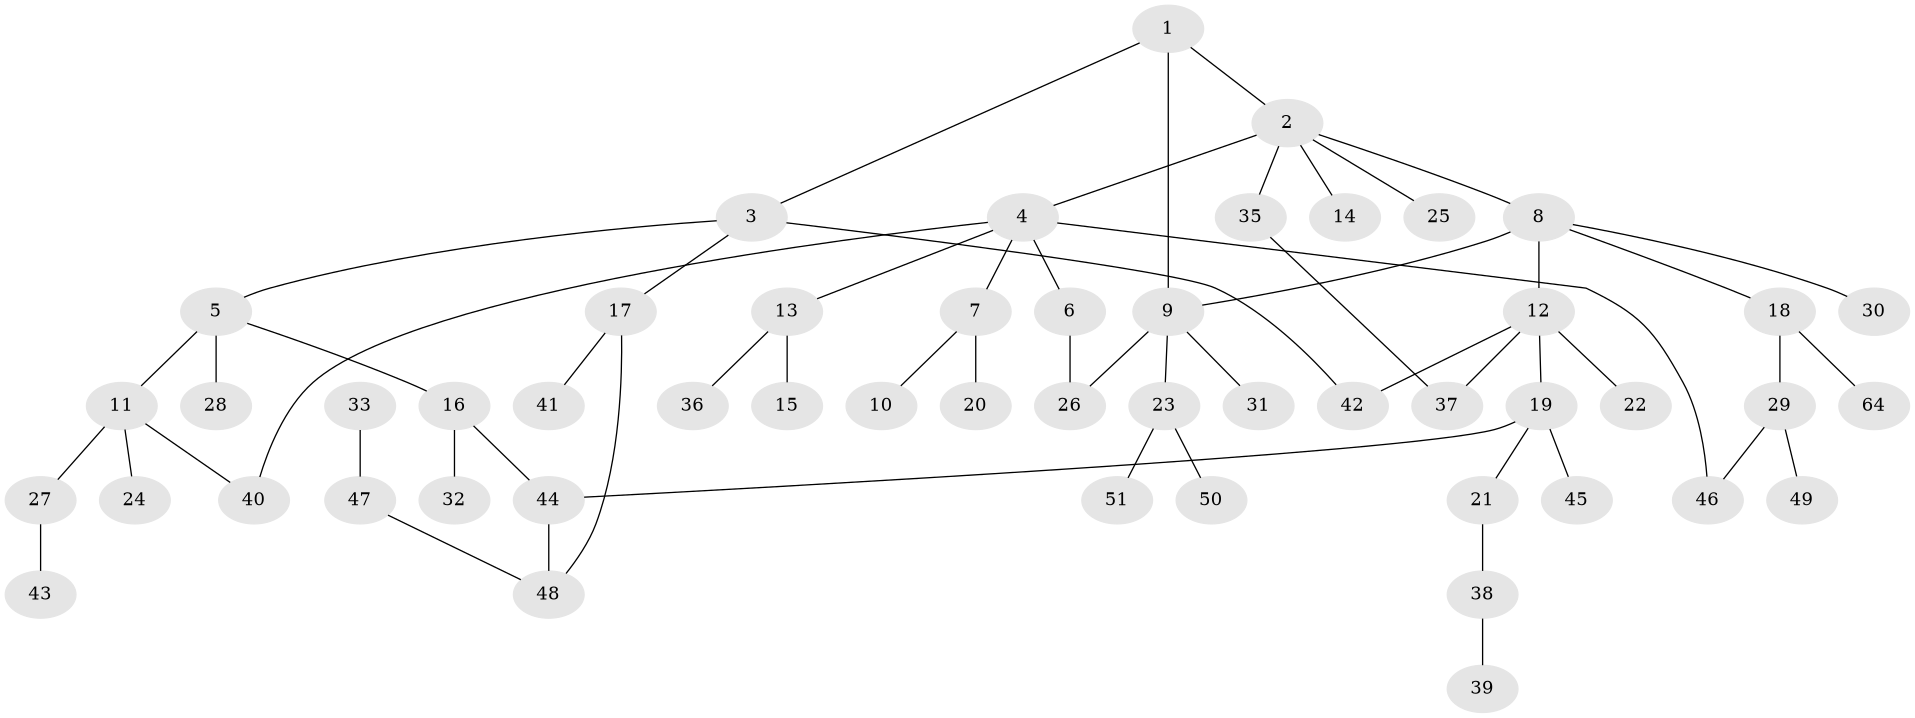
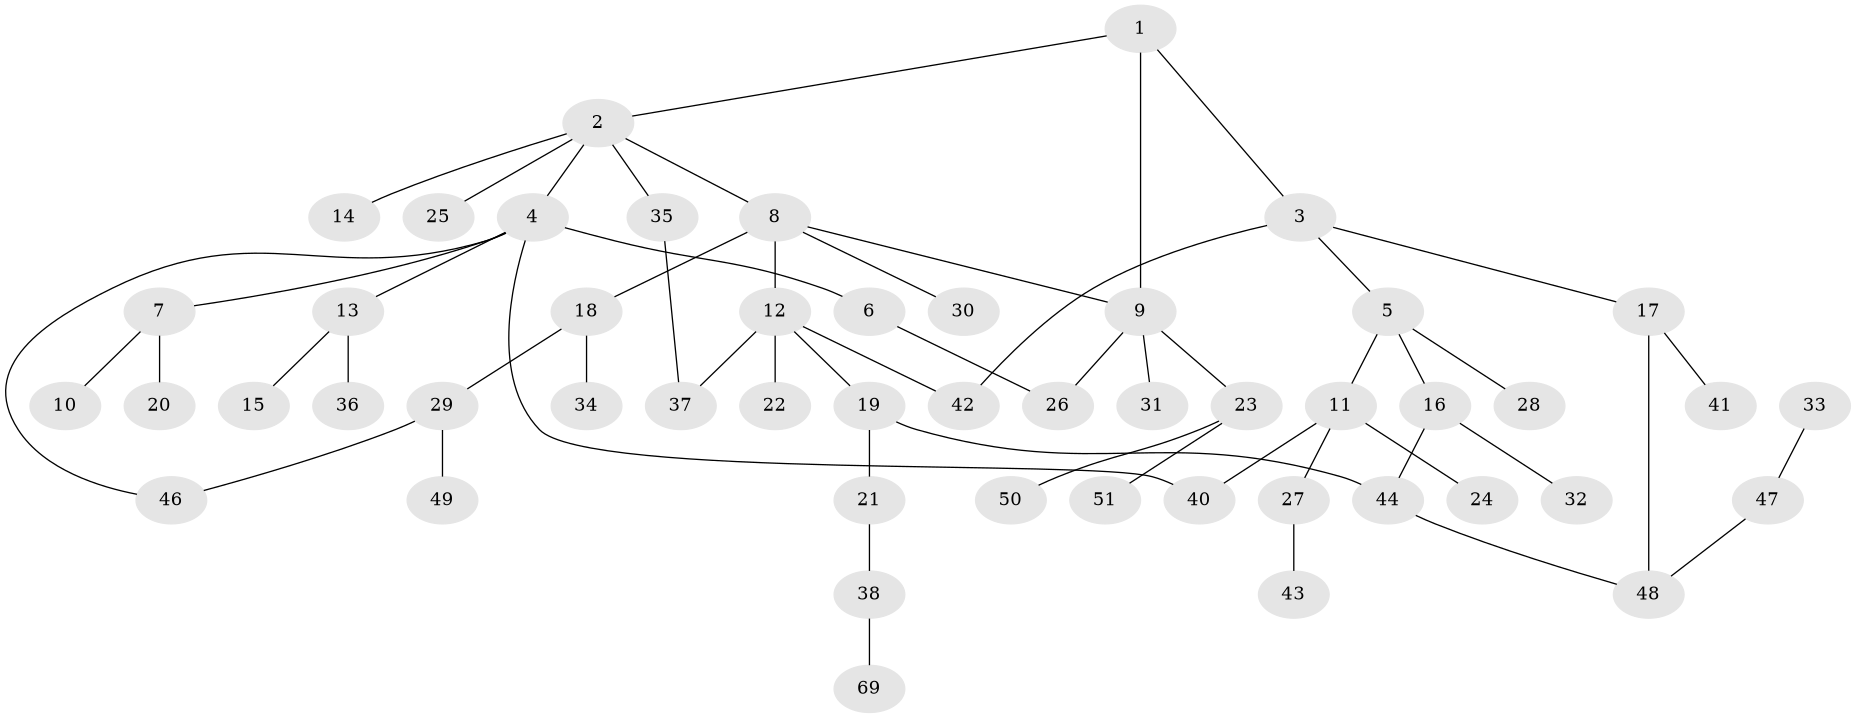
  graph {
    node [color=gray90 style=filled]
    1
    2
    3
    9
    4
    8
    14
    25
    35
    5
    17
    42
    26
    23
    31
    33
    47
    6
    7
    13
    40
    46
    12
    18
    30
    37
    11
    16
    28
    41
    48
    10
    20
    15
    36
    24
    27
    32
    44
    19
    22
    29
-   34 [label=64]
+   34
    50
    51
    43
    21
-   45
    49
    38
-   39
+   39 [label=69]
    1 -- 2
    1 -- 3
    1 -- 9
    2 -- 4
    2 -- 8
    2 -- 14
    2 -- 25
    2 -- 35
    3 -- 5
    3 -- 17
    3 -- 42
    9 -- 26
    9 -- 23
    9 -- 31
    4 -- 6
    4 -- 7
    4 -- 13
    4 -- 40
    4 -- 46
    8 -- 9
    8 -- 12
    8 -- 18
    8 -- 30
    35 -- 37
    5 -- 11
    5 -- 16
    5 -- 28
    17 -- 41
    17 -- 48
    23 -- 50
    23 -- 51
    33 -- 47
    47 -- 48
    6 -- 26
    7 -- 10
    7 -- 20
    13 -- 15
    13 -- 36
    12 -- 42
    12 -- 37
    12 -- 19
    12 -- 22
    18 -- 29
    18 -- 34
    11 -- 40
    11 -- 24
    11 -- 27
    16 -- 32
    16 -- 44
    27 -- 43
    44 -- 48
    19 -- 44
    19 -- 21
-   19 -- 45
    29 -- 46
    29 -- 49
    21 -- 38
    38 -- 39
  }
